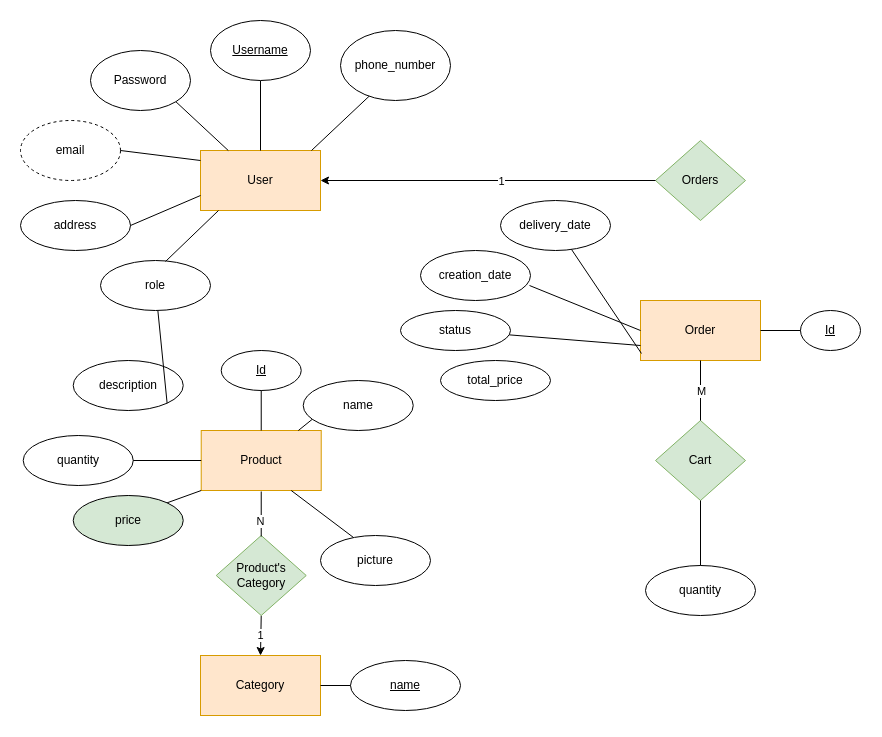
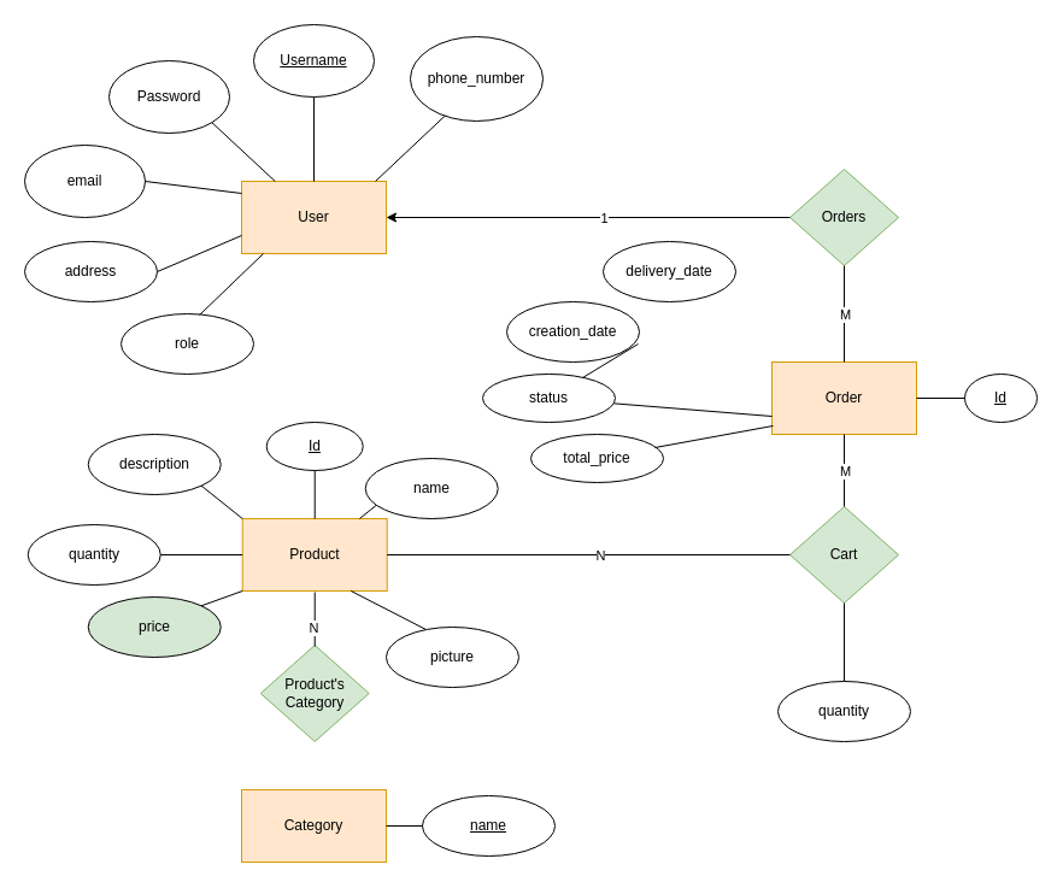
  <mxCell id="0" />
  <mxCell id="1" parent="0" />
  <mxCell id="2" value="User" style="rounded=0;whiteSpace=wrap;html=1;fillColor=#ffe6cc;strokeColor=#d79b00;" parent="1" vertex="1"><mxGeometry x="200" y="150" width="120" height="60" as="geometry" /></mxCell>
  <mxCell id="3" value="" style="endArrow=none;html=1;rounded=0;exitX=0.5;exitY=0;exitDx=0;exitDy=0;" parent="1" source="2" edge="1"><mxGeometry width="50" height="50" relative="1" as="geometry"><mxPoint x="235" y="120" as="sourcePoint" /><mxPoint x="260" y="80" as="targetPoint" /></mxGeometry></mxCell>
  <mxCell id="4" value="&lt;u&gt;Username&lt;/u&gt;" style="ellipse;whiteSpace=wrap;html=1;" parent="1" vertex="1"><mxGeometry x="210" width="100" height="60" as="geometry" y="20" /></mxCell>
  <mxCell id="5" value="Password" style="ellipse;whiteSpace=wrap;html=1;" parent="1" vertex="1"><mxGeometry x="90" y="50" width="100" height="60" as="geometry" /></mxCell>
- <mxCell id="6" value="email" style="ellipse;whiteSpace=wrap;html=1;dashed=1;" parent="1" vertex="1"><mxGeometry y="120" width="100" height="60" as="geometry" x="20" /></mxCell>
+ <mxCell id="6" value="email" style="ellipse;whiteSpace=wrap;html=1;" parent="1" vertex="1"><mxGeometry y="120" width="100" height="60" as="geometry" x="20" /></mxCell>
  <mxCell id="7" value="address" style="ellipse;whiteSpace=wrap;html=1;" parent="1" vertex="1"><mxGeometry y="200" width="110" height="50" as="geometry" x="20" /></mxCell>
  <mxCell id="8" value="" style="endArrow=none;html=1;rounded=0;exitX=0;exitY=0.75;exitDx=0;exitDy=0;entryX=1;entryY=0.5;entryDx=0;entryDy=0;" parent="1" source="2" target="7" edge="1"><mxGeometry width="50" height="50" relative="1" as="geometry"><mxPoint x="270" y="160" as="sourcePoint" /><mxPoint x="270" y="90" as="targetPoint" /></mxGeometry></mxCell>
  <mxCell id="9" value="" style="endArrow=none;html=1;rounded=0;entryX=1;entryY=0.5;entryDx=0;entryDy=0;" parent="1" target="6" edge="1"><mxGeometry width="50" height="50" relative="1" as="geometry"><mxPoint x="200" y="160" as="sourcePoint" /><mxPoint x="280" y="100" as="targetPoint" /></mxGeometry></mxCell>
  <mxCell id="10" value="" style="endArrow=none;html=1;rounded=0;entryX=1;entryY=1;entryDx=0;entryDy=0;" parent="1" source="2" target="5" edge="1"><mxGeometry width="50" height="50" relative="1" as="geometry"><mxPoint x="290" y="180" as="sourcePoint" /><mxPoint x="290" y="110" as="targetPoint" /></mxGeometry></mxCell>
  <mxCell id="11" value="" style="endArrow=none;html=1;rounded=0;exitX=0.925;exitY=0;exitDx=0;exitDy=0;exitPerimeter=0;entryX=0.267;entryY=0.929;entryDx=0;entryDy=0;entryPerimeter=0;" parent="1" source="2" target="12" edge="1"><mxGeometry width="50" height="50" relative="1" as="geometry"><mxPoint x="420" y="340" as="sourcePoint" /><mxPoint x="400" y="90" as="targetPoint" /></mxGeometry></mxCell>
  <mxCell id="12" value="phone_number" style="ellipse;whiteSpace=wrap;html=1;" parent="1" vertex="1"><mxGeometry x="340" y="30" width="110" height="70" as="geometry" /></mxCell>
  <mxCell id="13" value="Product" style="rounded=0;whiteSpace=wrap;html=1;fillColor=#ffe6cc;strokeColor=#d79b00;" parent="1" vertex="1"><mxGeometry x="200.72" y="430" width="120" height="60" as="geometry" /></mxCell>
  <mxCell id="14" value="Id" style="ellipse;whiteSpace=wrap;html=1;fontStyle=4" parent="1" vertex="1"><mxGeometry x="220.72" y="350" width="80" height="40" as="geometry" /></mxCell>
  <mxCell id="15" value="" style="endArrow=none;html=1;rounded=0;exitX=0.5;exitY=0;exitDx=0;exitDy=0;entryX=0.5;entryY=1;entryDx=0;entryDy=0;" parent="1" source="13" target="14" edge="1"><mxGeometry width="50" height="50" relative="1" as="geometry"><mxPoint x="422.72" y="320" as="sourcePoint" /><mxPoint x="302.72" y="550" as="targetPoint" /></mxGeometry></mxCell>
  <mxCell id="16" value="Order" style="rounded=0;whiteSpace=wrap;html=1;fillColor=#ffe6cc;strokeColor=#d79b00;" parent="1" vertex="1"><mxGeometry x="640" y="300" width="120" height="60" as="geometry" /></mxCell>
  <mxCell id="17" value="Id" style="ellipse;whiteSpace=wrap;html=1;fontStyle=4" parent="1" vertex="1"><mxGeometry x="800" y="310" width="60" height="40" as="geometry" /></mxCell>
  <mxCell id="18" value="" style="endArrow=none;html=1;rounded=0;exitX=1;exitY=0.5;exitDx=0;exitDy=0;entryX=0;entryY=0.5;entryDx=0;entryDy=0;" parent="1" source="16" target="17" edge="1"><mxGeometry width="50" height="50" relative="1" as="geometry"><mxPoint x="270" y="520" as="sourcePoint" /><mxPoint x="270" y="570" as="targetPoint" /></mxGeometry></mxCell>
  <mxCell id="19" value="" style="endArrow=none;html=1;rounded=0;entryX=0.091;entryY=0.76;entryDx=0;entryDy=0;entryPerimeter=0;" parent="1" source="13" target="20" edge="1"><mxGeometry width="50" height="50" relative="1" as="geometry"><mxPoint x="422.72" y="520" as="sourcePoint" /><mxPoint x="372.72" y="520" as="targetPoint" /></mxGeometry></mxCell>
  <mxCell id="20" value="name" style="ellipse;whiteSpace=wrap;html=1;" parent="1" vertex="1"><mxGeometry x="302.72" y="380" width="110" height="50" as="geometry" /></mxCell>
  <mxCell id="21" value="quantity" style="ellipse;whiteSpace=wrap;html=1;" parent="1" vertex="1"><mxGeometry x="22.72" y="435" width="110" height="50" as="geometry" /></mxCell>
  <mxCell id="22" value="" style="endArrow=none;html=1;rounded=0;exitX=1;exitY=0.5;exitDx=0;exitDy=0;entryX=0;entryY=0.5;entryDx=0;entryDy=0;" parent="1" source="21" target="13" edge="1"><mxGeometry width="50" height="50" relative="1" as="geometry"><mxPoint x="422.72" y="520" as="sourcePoint" /><mxPoint x="472.72" y="470" as="targetPoint" /></mxGeometry></mxCell>
  <mxCell id="23" value="price" style="ellipse;whiteSpace=wrap;html=1;fillColor=#d5e8d4;" parent="1" vertex="1"><mxGeometry x="72.72" y="495" width="110" height="50" as="geometry" /></mxCell>
  <mxCell id="24" value="" style="endArrow=none;html=1;rounded=0;exitX=1;exitY=0;exitDx=0;exitDy=0;entryX=0;entryY=1;entryDx=0;entryDy=0;" parent="1" source="23" target="13" edge="1"><mxGeometry width="50" height="50" relative="1" as="geometry"><mxPoint x="422.72" y="420" as="sourcePoint" /><mxPoint x="472.72" y="370" as="targetPoint" /></mxGeometry></mxCell>
- <mxCell id="25" value="1" style="endArrow=none;html=1;rounded=0;exitX=0.5;exitY=0;exitDx=0;exitDy=0;entryX=0.5;entryY=1;entryDx=0;entryDy=0;startArrow=classic;startFill=1;" parent="1" source="48" target="54" edge="1"><mxGeometry width="50" height="50" relative="1" as="geometry"><mxPoint x="260" y="670" as="sourcePoint" /><mxPoint x="250" y="510" as="targetPoint" /></mxGeometry></mxCell>
  <mxCell id="26" value="description" style="ellipse;whiteSpace=wrap;html=1;" parent="1" vertex="1"><mxGeometry x="72.72" y="360" width="110" height="50" as="geometry" /></mxCell>
- <mxCell id="27" value="" style="endArrow=none;html=1;rounded=0;exitX=1;exitY=1;exitDx=0;exitDy=0;" parent="1" source="26" target="46" edge="1"><mxGeometry width="50" height="50" relative="1" as="geometry"><mxPoint x="422.72" y="420" as="sourcePoint" /><mxPoint x="472.72" y="370" as="targetPoint" /></mxGeometry></mxCell>
- <mxCell id="28" value="picture" style="ellipse;whiteSpace=wrap;html=1;" parent="1" vertex="1"><mxGeometry x="320" y="535" width="110" height="50" as="geometry" /></mxCell>
+ <mxCell id="27" value="" style="endArrow=none;html=1;rounded=0;exitX=1;exitY=1;exitDx=0;exitDy=0;entryX=0;entryY=0;entryDx=0;entryDy=0;" parent="1" source="26" target="13" edge="1"><mxGeometry width="50" height="50" relative="1" as="geometry"><mxPoint x="422.72" y="420" as="sourcePoint" /><mxPoint x="472.72" y="370" as="targetPoint" /></mxGeometry></mxCell>
+ <mxCell id="28" value="picture" style="ellipse;whiteSpace=wrap;html=1;" parent="1" vertex="1"><mxGeometry x="320" y="520" width="110" height="50" as="geometry" /></mxCell>
  <mxCell id="29" value="" style="endArrow=none;html=1;rounded=0;exitX=0.75;exitY=1;exitDx=0;exitDy=0;entryX=0.3;entryY=0.04;entryDx=0;entryDy=0;entryPerimeter=0;" parent="1" source="13" target="28" edge="1"><mxGeometry width="50" height="50" relative="1" as="geometry"><mxPoint x="422.72" y="420" as="sourcePoint" /><mxPoint x="472.72" y="370" as="targetPoint" /></mxGeometry></mxCell>
  <mxCell id="30" value="Orders" style="rhombus;whiteSpace=wrap;html=1;fillColor=#d5e8d4;strokeColor=#82b366;rotation=0;" parent="1" vertex="1"><mxGeometry x="655" y="140" width="90" height="80" as="geometry" /></mxCell>
+ <mxCell id="31" value="" style="endArrow=none;html=1;rounded=0;entryX=0.5;entryY=1;entryDx=0;entryDy=0;exitX=0.5;exitY=0;exitDx=0;exitDy=0;" parent="1" source="16" target="30" edge="1"><mxGeometry width="50" height="50" relative="1" as="geometry"><mxPoint x="420" y="440" as="sourcePoint" /><mxPoint x="470" y="390" as="targetPoint" /></mxGeometry></mxCell>
+ <mxCell id="32" value="M" style="edgeLabel;html=1;align=center;verticalAlign=middle;resizable=0;points=[];" parent="31" vertex="1" connectable="0"><mxGeometry x="0.3" relative="1" as="geometry"><mxPoint y="12" as="offset" /></mxGeometry></mxCell>
  <mxCell id="33" value="" style="endArrow=classic;html=1;rounded=0;entryX=1;entryY=0.5;entryDx=0;entryDy=0;exitX=0;exitY=0.5;exitDx=0;exitDy=0;startArrow=none;startFill=0;endFill=1;" parent="1" source="30" target="2" edge="1"><mxGeometry width="50" height="50" relative="1" as="geometry"><mxPoint x="420" y="440" as="sourcePoint" /><mxPoint x="470" y="390" as="targetPoint" /></mxGeometry></mxCell>
  <mxCell id="34" value="1" style="edgeLabel;html=1;align=center;verticalAlign=middle;resizable=0;points=[];" parent="33" vertex="1" connectable="0"><mxGeometry x="-0.075" relative="1" as="geometry"><mxPoint as="offset" /></mxGeometry></mxCell>
  <mxCell id="35" value="Cart" style="rhombus;whiteSpace=wrap;html=1;fillColor=#d5e8d4;strokeColor=#82b366;rotation=0;" parent="1" vertex="1"><mxGeometry x="655" y="420" width="90" height="80" as="geometry" /></mxCell>
  <mxCell id="36" value="" style="endArrow=none;html=1;rounded=0;entryX=0.5;entryY=1;entryDx=0;entryDy=0;exitX=0.5;exitY=0;exitDx=0;exitDy=0;" parent="1" source="35" target="16" edge="1"><mxGeometry width="50" height="50" relative="1" as="geometry"><mxPoint x="699.5" y="440" as="sourcePoint" /><mxPoint x="699.5" y="360" as="targetPoint" /><Array as="points"><mxPoint x="700" y="390" /></Array></mxGeometry></mxCell>
  <mxCell id="37" value="M" style="edgeLabel;html=1;align=center;verticalAlign=middle;resizable=0;points=[];" parent="36" vertex="1" connectable="0"><mxGeometry y="-3" relative="1" as="geometry"><mxPoint x="-3" as="offset" /></mxGeometry></mxCell>
+ <mxCell id="38" value="" style="endArrow=none;html=1;rounded=0;entryX=1;entryY=0.5;entryDx=0;entryDy=0;exitX=0;exitY=0.5;exitDx=0;exitDy=0;" parent="1" source="35" target="13" edge="1"><mxGeometry width="50" height="50" relative="1" as="geometry"><mxPoint x="655" y="479.5" as="sourcePoint" /><mxPoint x="320" y="479.5" as="targetPoint" /><Array as="points" /></mxGeometry></mxCell>
+ <mxCell id="39" value="N" style="edgeLabel;html=1;align=center;verticalAlign=middle;resizable=0;points=[];" parent="38" vertex="1" connectable="0"><mxGeometry x="-0.057" relative="1" as="geometry"><mxPoint as="offset" /></mxGeometry></mxCell>
  <mxCell id="40" value="quantity" style="ellipse;whiteSpace=wrap;html=1;" parent="1" vertex="1"><mxGeometry x="645" y="565" width="110" height="50" as="geometry" /></mxCell>
  <mxCell id="41" value="" style="endArrow=none;html=1;rounded=0;exitX=0.5;exitY=1;exitDx=0;exitDy=0;" parent="1" source="35" target="40" edge="1"><mxGeometry width="50" height="50" relative="1" as="geometry"><mxPoint x="770" y="340" as="sourcePoint" /><mxPoint x="810" y="340" as="targetPoint" /></mxGeometry></mxCell>
  <mxCell id="42" value="creation_date" style="ellipse;whiteSpace=wrap;html=1;" parent="1" vertex="1"><mxGeometry x="420" y="250" width="110" height="50" as="geometry" /></mxCell>
- <mxCell id="43" value="" style="endArrow=none;html=1;rounded=0;exitX=0.991;exitY=0.7;exitDx=0;exitDy=0;entryX=0;entryY=0.5;entryDx=0;entryDy=0;exitPerimeter=0;" parent="1" source="42" target="16" edge="1"><mxGeometry width="50" height="50" relative="1" as="geometry"><mxPoint x="540" y="410" as="sourcePoint" /><mxPoint x="580" y="410" as="targetPoint" /></mxGeometry></mxCell>
+ <mxCell id="43" value="" style="endArrow=none;html=1;rounded=0;exitX=0.991;exitY=0.7;exitDx=0;exitDy=0;exitPerimeter=0;" parent="1" source="42" target="44" edge="1"><mxGeometry width="50" height="50" relative="1" as="geometry"><mxPoint x="540" y="410" as="sourcePoint" /><mxPoint x="580" y="410" as="targetPoint" /></mxGeometry></mxCell>
  <mxCell id="44" value="status" style="ellipse;whiteSpace=wrap;html=1;" parent="1" vertex="1"><mxGeometry x="400" y="310" width="110" height="40" as="geometry" /></mxCell>
  <mxCell id="45" value="" style="endArrow=none;html=1;rounded=0;exitX=0;exitY=0.75;exitDx=0;exitDy=0;" parent="1" source="16" target="44" edge="1"><mxGeometry width="50" height="50" relative="1" as="geometry"><mxPoint x="420" y="440" as="sourcePoint" /><mxPoint x="470" y="390" as="targetPoint" /></mxGeometry></mxCell>
  <mxCell id="46" value="role" style="ellipse;whiteSpace=wrap;html=1;" parent="1" vertex="1"><mxGeometry x="100" y="260" width="110" height="50" as="geometry" /></mxCell>
  <mxCell id="47" value="" style="endArrow=none;html=1;rounded=0;exitX=0.15;exitY=1;exitDx=0;exitDy=0;entryX=0.591;entryY=0.02;entryDx=0;entryDy=0;entryPerimeter=0;exitPerimeter=0;" parent="1" source="2" target="46" edge="1"><mxGeometry width="50" height="50" relative="1" as="geometry"><mxPoint x="210" y="205" as="sourcePoint" /><mxPoint x="140" y="235" as="targetPoint" /></mxGeometry></mxCell>
  <mxCell id="48" value="Category" style="rounded=0;whiteSpace=wrap;html=1;fillColor=#ffe6cc;strokeColor=#d79b00;" parent="1" vertex="1"><mxGeometry x="200" y="655" width="120" height="60" as="geometry" /></mxCell>
  <mxCell id="49" value="delivery_date" style="ellipse;whiteSpace=wrap;html=1;" parent="1" vertex="1"><mxGeometry x="500" y="200" width="110" height="50" as="geometry" /></mxCell>
  <mxCell id="50" value="total_price" style="ellipse;whiteSpace=wrap;html=1;" parent="1" vertex="1"><mxGeometry x="440" y="360" width="110" height="40" as="geometry" /></mxCell>
- <mxCell id="51" value="" style="endArrow=none;html=1;rounded=0;exitX=0.008;exitY=0.883;exitDx=0;exitDy=0;exitPerimeter=0;" parent="1" source="16" target="49" edge="1"><mxGeometry width="50" height="50" relative="1" as="geometry"><mxPoint x="650" y="355" as="sourcePoint" /><mxPoint x="518.682" y="344.353" as="targetPoint" /></mxGeometry></mxCell>
+ <mxCell id="51" value="" style="endArrow=none;html=1;rounded=0;exitX=0.008;exitY=0.883;exitDx=0;exitDy=0;entryX=0.936;entryY=0.275;entryDx=0;entryDy=0;entryPerimeter=0;exitPerimeter=0;" parent="1" source="16" target="50" edge="1"><mxGeometry width="50" height="50" relative="1" as="geometry"><mxPoint x="650" y="355" as="sourcePoint" /><mxPoint x="518.682" y="344.353" as="targetPoint" /></mxGeometry></mxCell>
  <mxCell id="52" value="&lt;u&gt;name&lt;/u&gt;" style="ellipse;whiteSpace=wrap;html=1;" parent="1" vertex="1"><mxGeometry x="350" y="660" width="110" height="50" as="geometry" /></mxCell>
  <mxCell id="53" value="" style="endArrow=none;html=1;rounded=0;exitX=1;exitY=0.5;exitDx=0;exitDy=0;entryX=0;entryY=0.5;entryDx=0;entryDy=0;" parent="1" source="48" target="52" edge="1"><mxGeometry width="50" height="50" relative="1" as="geometry"><mxPoint x="260" y="700" as="sourcePoint" /><mxPoint x="260" y="520" as="targetPoint" /></mxGeometry></mxCell>
  <mxCell id="54" value="Product's Category" style="rhombus;whiteSpace=wrap;html=1;fillColor=#d5e8d4;strokeColor=#82b366;rotation=0;" parent="1" vertex="1"><mxGeometry x="215.72" y="535" width="90" height="80" as="geometry" /></mxCell>
  <mxCell id="55" value="" style="endArrow=none;html=1;rounded=0;exitX=0.5;exitY=0;exitDx=0;exitDy=0;entryX=0.5;entryY=1;entryDx=0;entryDy=0;" parent="1" edge="1"><mxGeometry width="50" height="50" relative="1" as="geometry"><mxPoint x="260.72" y="536" as="sourcePoint" /><mxPoint x="260.72" y="491" as="targetPoint" /></mxGeometry></mxCell>
  <mxCell id="56" value="N" style="edgeLabel;html=1;align=center;verticalAlign=middle;resizable=0;points=[];" parent="55" vertex="1" connectable="0"><mxGeometry x="-0.28" y="1" relative="1" as="geometry"><mxPoint as="offset" /></mxGeometry></mxCell>
